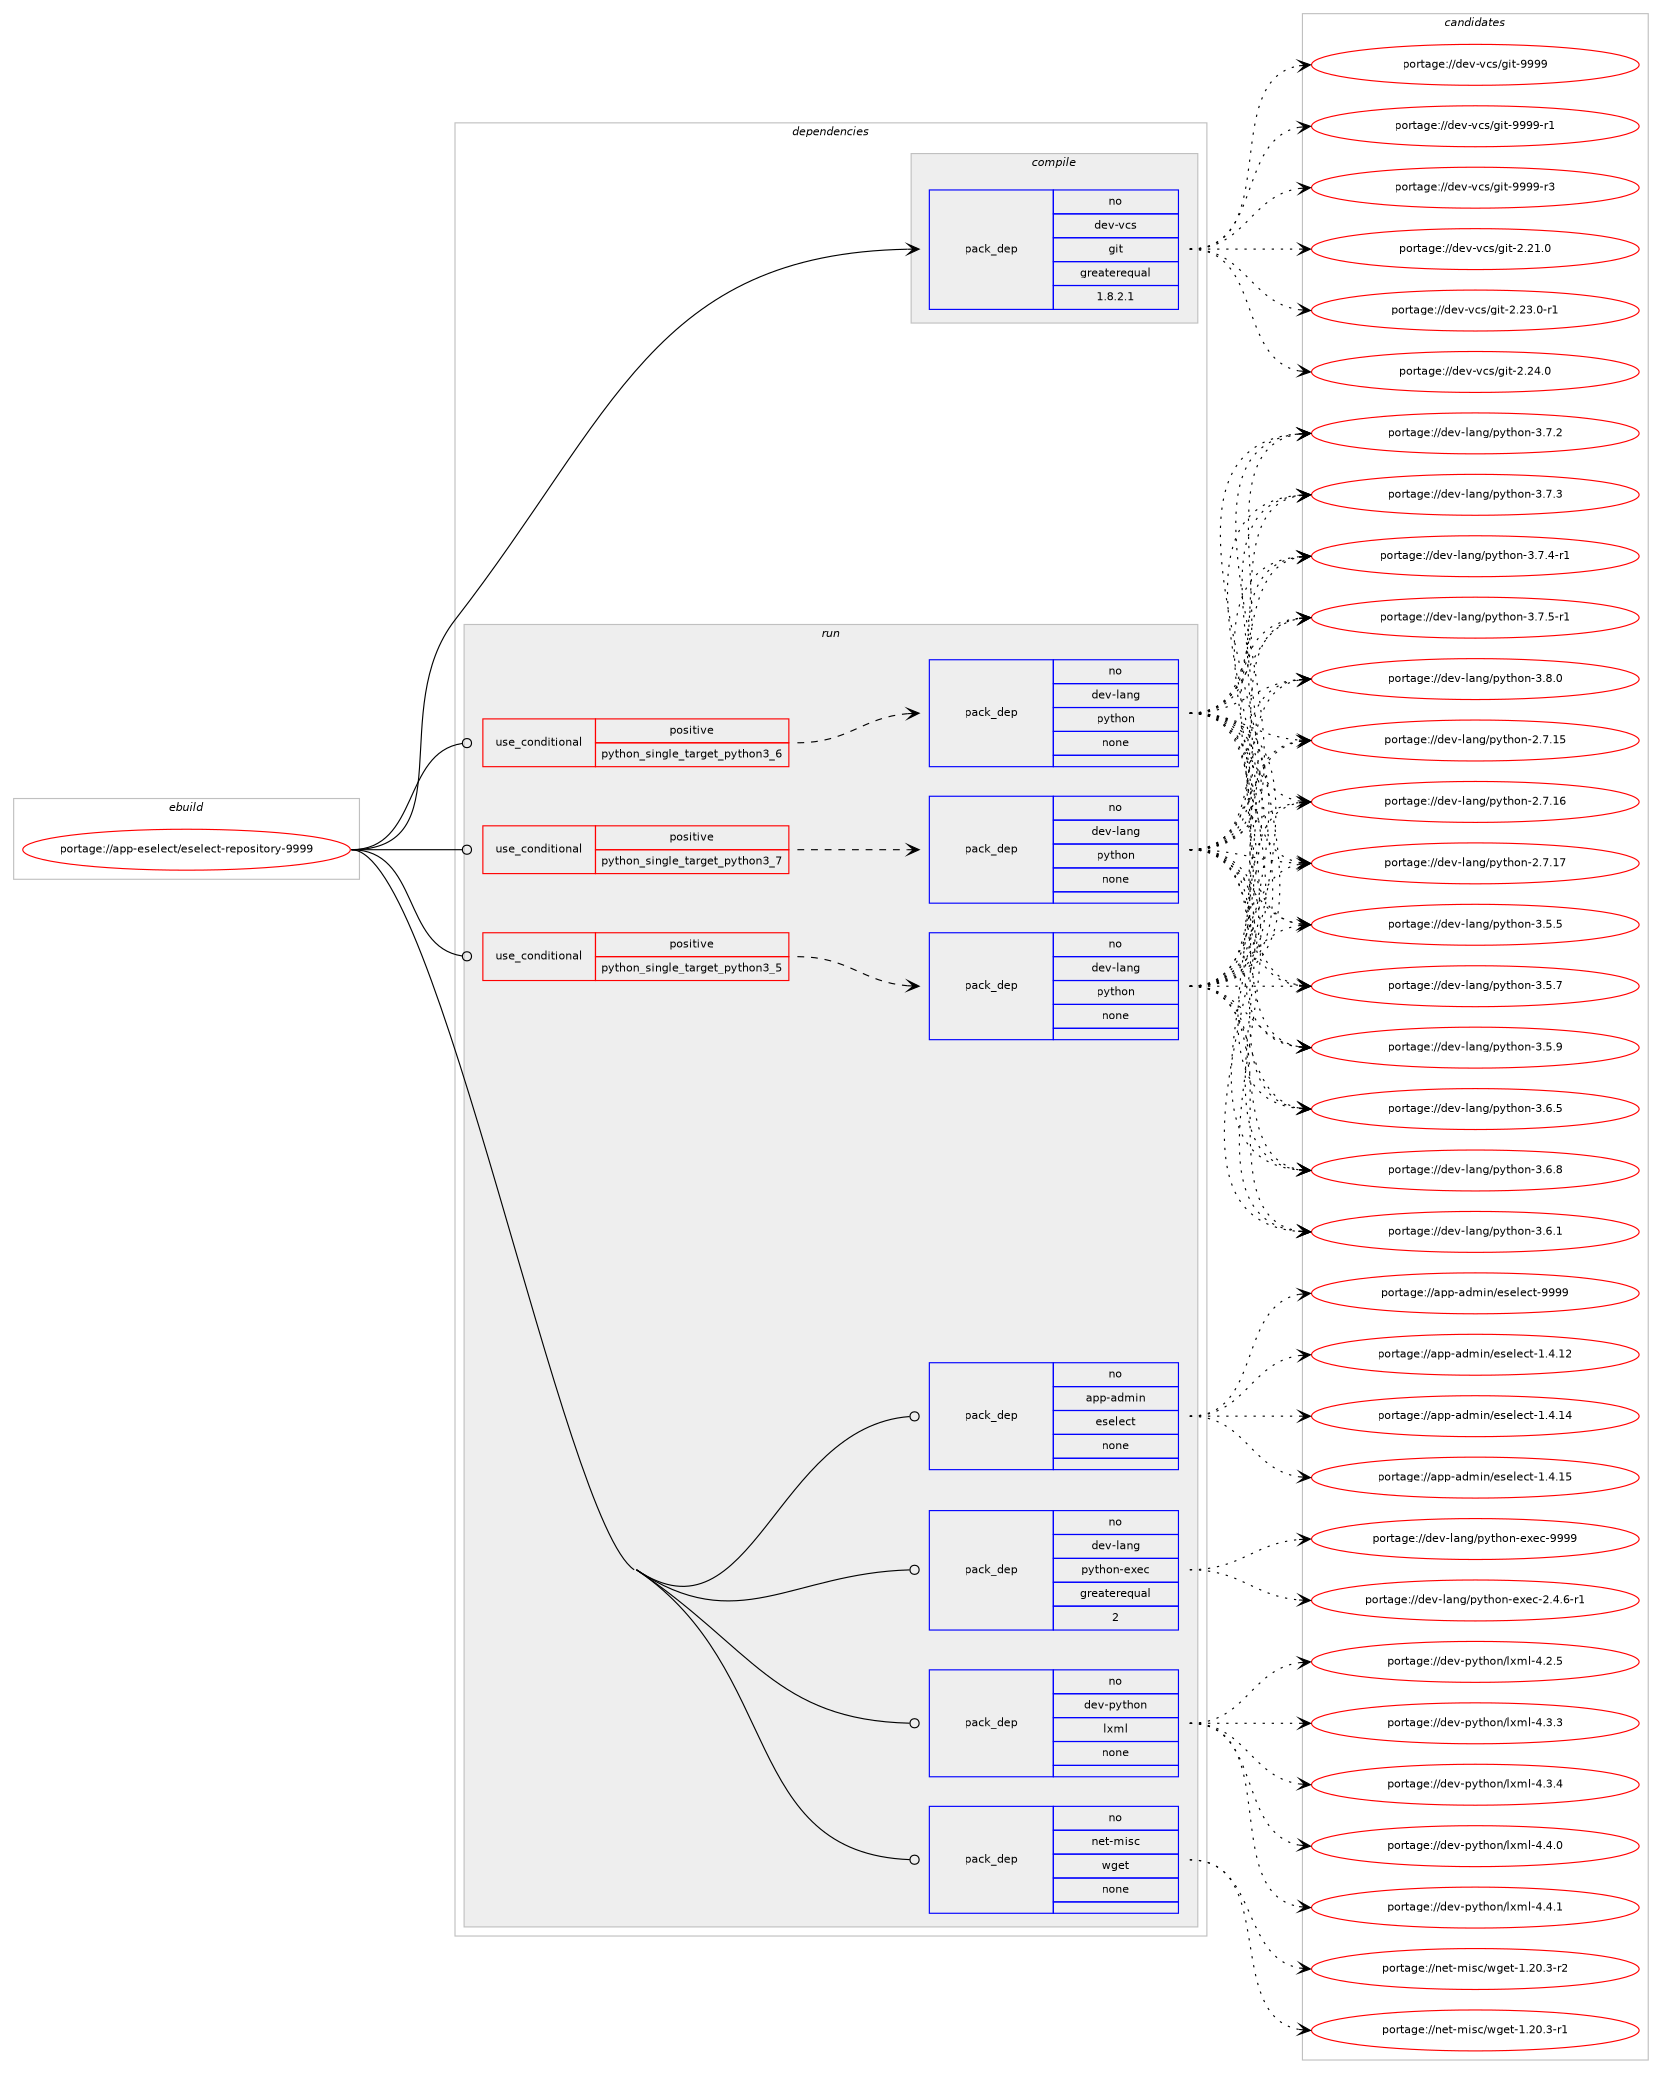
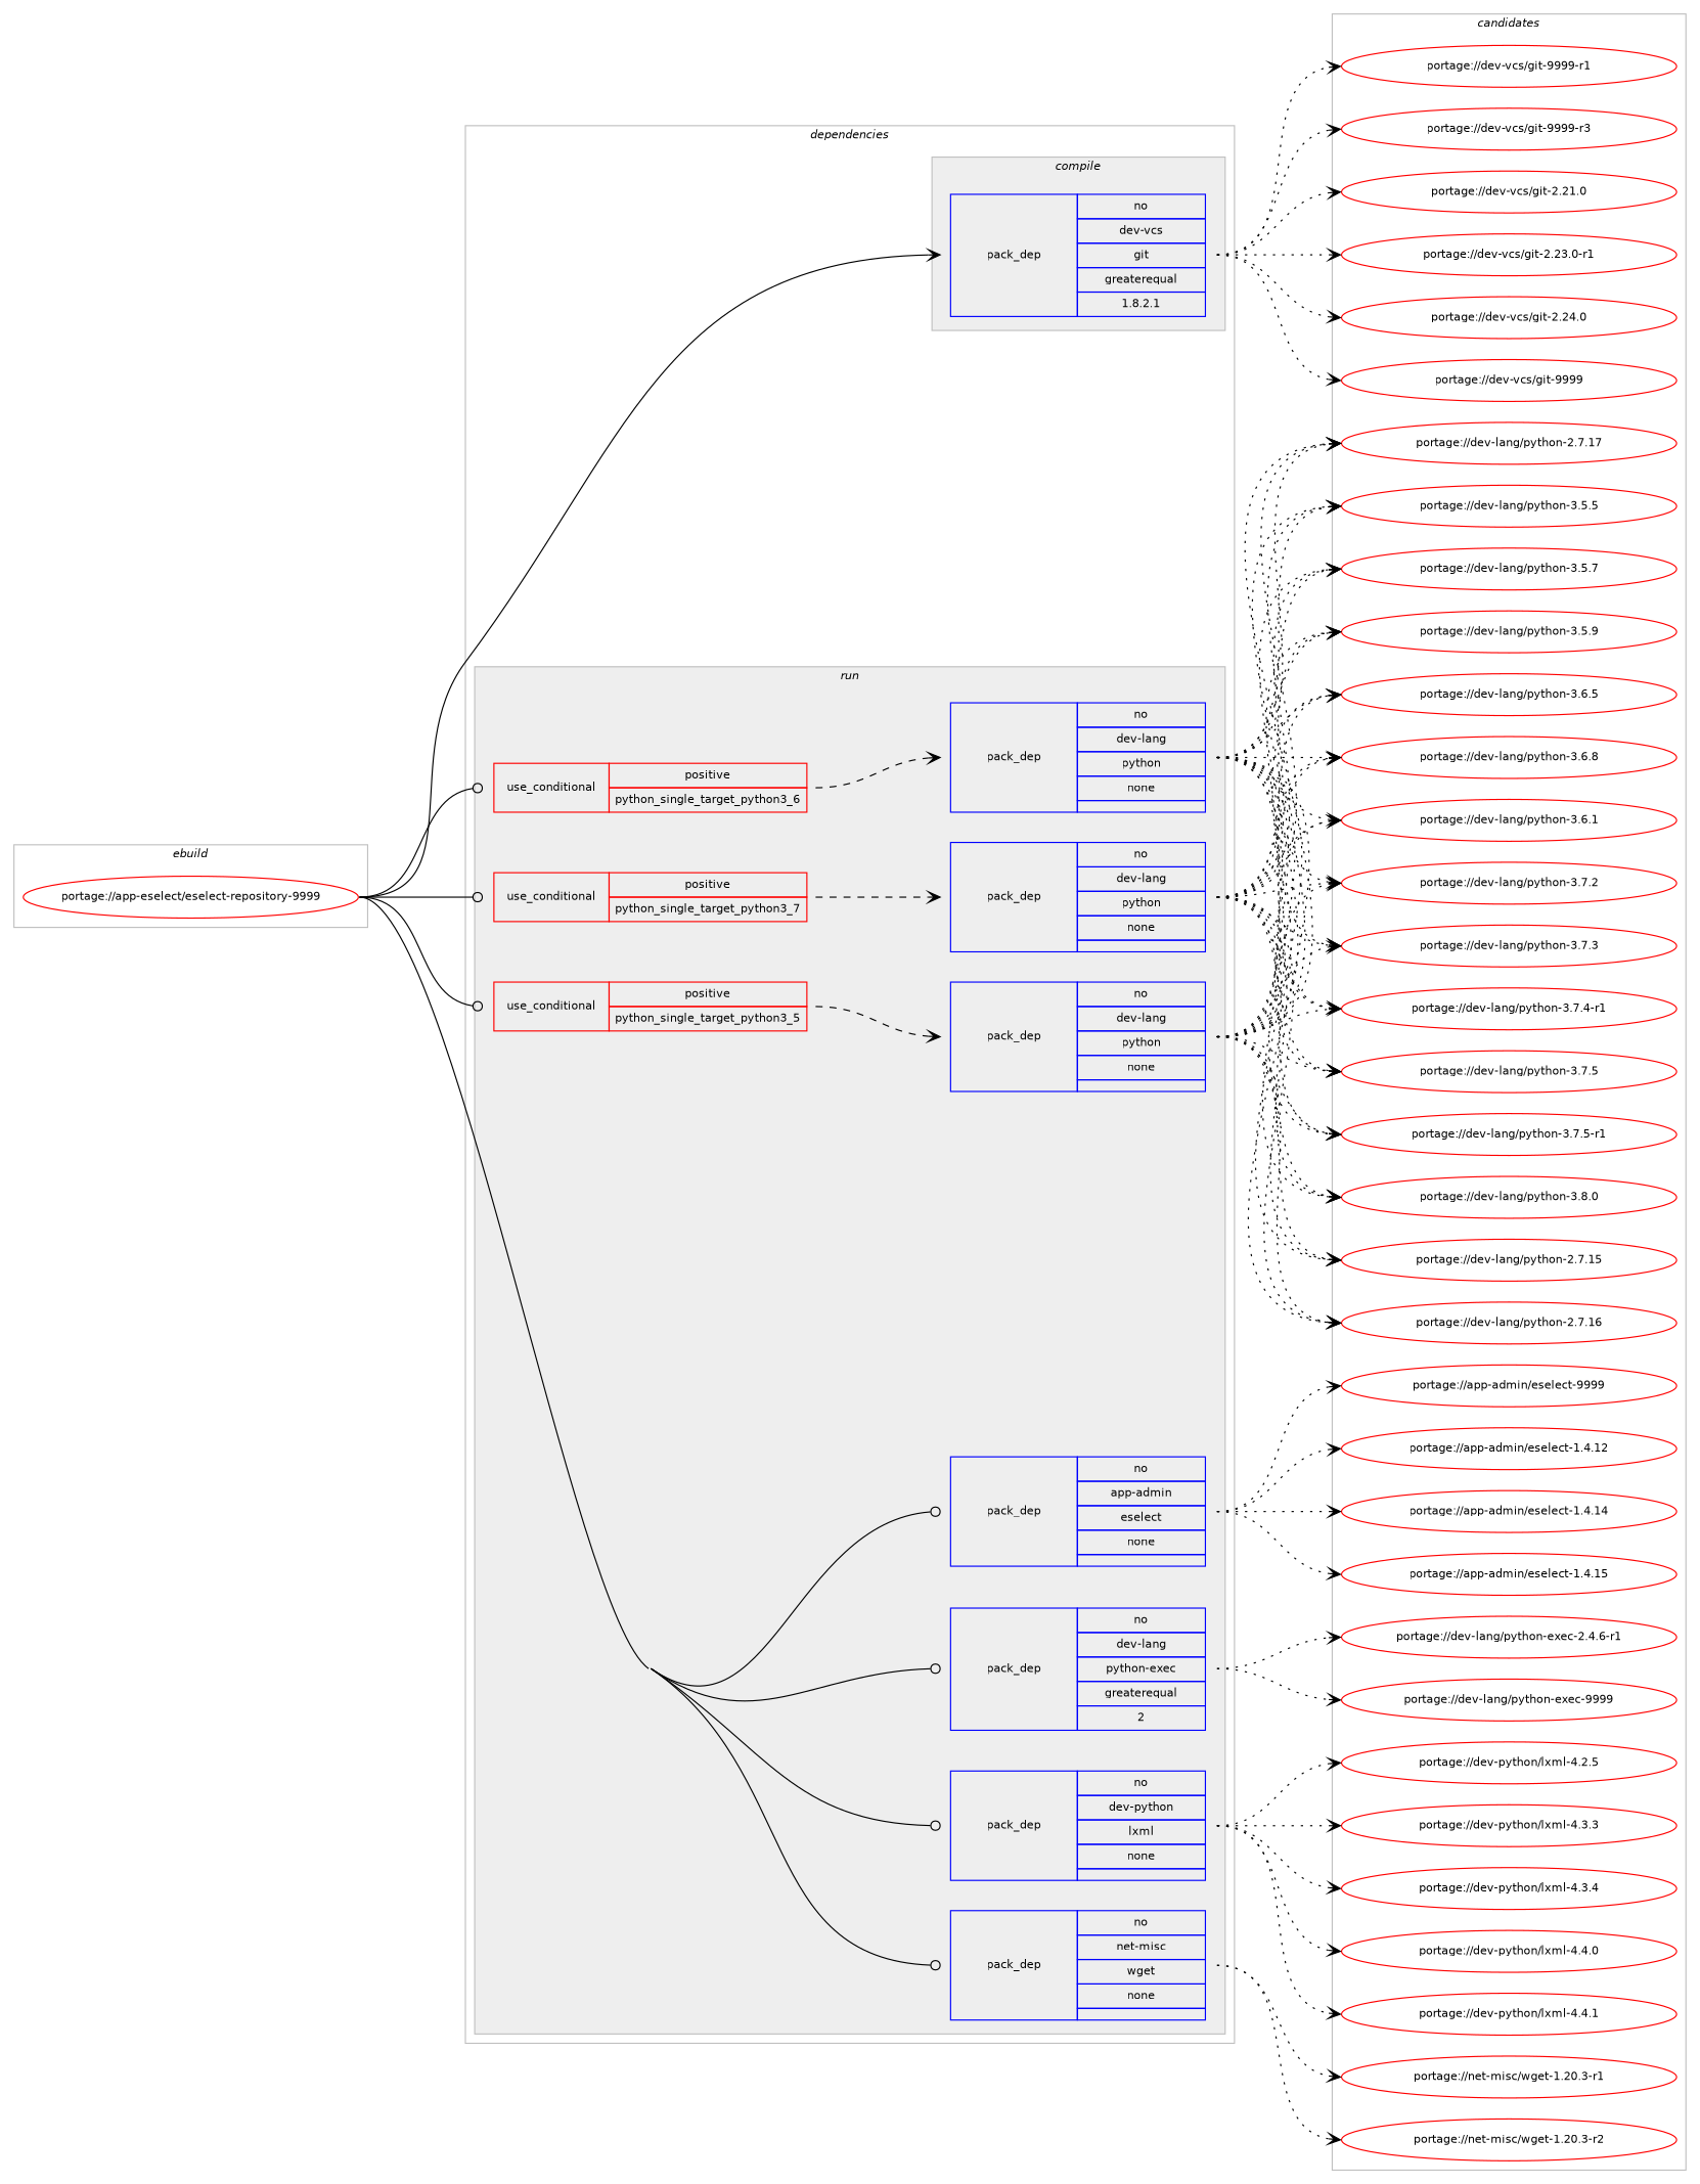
  digraph {
    compound=true
    concentrate=true
    fontname=Helvetica
    fontsize=10
    newrank=true
    rankdir=LR
    ranksep=1.5
    node [color=red fontname=Helvetica fontsize=10]
    edge [arrowhead=vee headport=w style=dotted tailport=e weight=100]
    n1 [label="portage://app-eselect/eselect-repository-9999" width=4]
    n2 [color=blue label=<<TABLE BORDER="0" CELLBORDER="1" CELLSPACING="0" CELLPADDING="4" WIDTH="220"><TR><TD ROWSPAN="6" CELLPADDING="30">pack_dep</TD></TR><TR><TD WIDTH="110">no</TD></TR><TR><TD>dev-vcs</TD></TR><TR><TD>git</TD></TR><TR><TD>greaterequal</TD></TR><TR><TD>1.8.2.1</TD></TR></TABLE>> shape=none]
    n3 [color=blue label=<<TABLE BORDER="0" CELLBORDER="1" CELLSPACING="0" CELLPADDING="4" WIDTH="220"><TR><TD ROWSPAN="6" CELLPADDING="30">pack_dep</TD></TR><TR><TD WIDTH="110">no</TD></TR><TR><TD>dev-lang</TD></TR><TR><TD>python</TD></TR><TR><TD>none</TD></TR><TR><TD></TD></TR></TABLE>> shape=none]
    n4 [label=<<TABLE BORDER="0" CELLBORDER="1" CELLSPACING="0" CELLPADDING="4"><TR><TD ROWSPAN="3" CELLPADDING="10">use_conditional</TD></TR><TR><TD>positive</TD></TR><TR><TD>python_single_target_python3_5</TD></TR></TABLE>> shape=none]
    n5 [color=blue label=<<TABLE BORDER="0" CELLBORDER="1" CELLSPACING="0" CELLPADDING="4" WIDTH="220"><TR><TD ROWSPAN="6" CELLPADDING="30">pack_dep</TD></TR><TR><TD WIDTH="110">no</TD></TR><TR><TD>dev-lang</TD></TR><TR><TD>python</TD></TR><TR><TD>none</TD></TR><TR><TD></TD></TR></TABLE>> shape=none]
    n6 [label=<<TABLE BORDER="0" CELLBORDER="1" CELLSPACING="0" CELLPADDING="4"><TR><TD ROWSPAN="3" CELLPADDING="10">use_conditional</TD></TR><TR><TD>positive</TD></TR><TR><TD>python_single_target_python3_6</TD></TR></TABLE>> shape=none]
    n7 [color=blue label=<<TABLE BORDER="0" CELLBORDER="1" CELLSPACING="0" CELLPADDING="4" WIDTH="220"><TR><TD ROWSPAN="6" CELLPADDING="30">pack_dep</TD></TR><TR><TD WIDTH="110">no</TD></TR><TR><TD>dev-lang</TD></TR><TR><TD>python</TD></TR><TR><TD>none</TD></TR><TR><TD></TD></TR></TABLE>> shape=none]
    n8 [label=<<TABLE BORDER="0" CELLBORDER="1" CELLSPACING="0" CELLPADDING="4"><TR><TD ROWSPAN="3" CELLPADDING="10">use_conditional</TD></TR><TR><TD>positive</TD></TR><TR><TD>python_single_target_python3_7</TD></TR></TABLE>> shape=none]
    n9 [color=blue label=<<TABLE BORDER="0" CELLBORDER="1" CELLSPACING="0" CELLPADDING="4" WIDTH="220"><TR><TD ROWSPAN="6" CELLPADDING="30">pack_dep</TD></TR><TR><TD WIDTH="110">no</TD></TR><TR><TD>app-admin</TD></TR><TR><TD>eselect</TD></TR><TR><TD>none</TD></TR><TR><TD></TD></TR></TABLE>> shape=none]
    n10 [color=blue label=<<TABLE BORDER="0" CELLBORDER="1" CELLSPACING="0" CELLPADDING="4" WIDTH="220"><TR><TD ROWSPAN="6" CELLPADDING="30">pack_dep</TD></TR><TR><TD WIDTH="110">no</TD></TR><TR><TD>dev-lang</TD></TR><TR><TD>python-exec</TD></TR><TR><TD>greaterequal</TD></TR><TR><TD>2</TD></TR></TABLE>> shape=none]
    n11 [color=blue label=<<TABLE BORDER="0" CELLBORDER="1" CELLSPACING="0" CELLPADDING="4" WIDTH="220"><TR><TD ROWSPAN="6" CELLPADDING="30">pack_dep</TD></TR><TR><TD WIDTH="110">no</TD></TR><TR><TD>dev-python</TD></TR><TR><TD>lxml</TD></TR><TR><TD>none</TD></TR><TR><TD></TD></TR></TABLE>> shape=none]
    n12 [color=blue label=<<TABLE BORDER="0" CELLBORDER="1" CELLSPACING="0" CELLPADDING="4" WIDTH="220"><TR><TD ROWSPAN="6" CELLPADDING="30">pack_dep</TD></TR><TR><TD WIDTH="110">no</TD></TR><TR><TD>net-misc</TD></TR><TR><TD>wget</TD></TR><TR><TD>none</TD></TR><TR><TD></TD></TR></TABLE>> shape=none]
    n13 [label="portage://app-admin/eselect-1.4.12" width=4]
    n14 [label="portage://app-admin/eselect-1.4.14" width=4]
    n15 [label="portage://app-admin/eselect-1.4.15" width=4]
    n16 [label="portage://app-admin/eselect-9999" width=4]
    n17 [label="portage://dev-vcs/git-2.21.0" width=4]
    n18 [label="portage://dev-vcs/git-2.23.0-r1" width=4]
    n19 [label="portage://dev-vcs/git-2.24.0" width=4]
    n20 [label="portage://dev-vcs/git-9999" width=4]
    n21 [label="portage://dev-vcs/git-9999-r1" width=4]
    n22 [label="portage://dev-vcs/git-9999-r3" width=4]
    n23 [label="portage://dev-lang/python-2.7.15" width=4]
    n24 [label="portage://dev-lang/python-2.7.16" width=4]
    n25 [label="portage://dev-lang/python-2.7.17" width=4]
    n26 [label="portage://dev-lang/python-3.5.5" width=4]
    n27 [label="portage://dev-lang/python-3.5.7" width=4]
    n28 [label="portage://dev-lang/python-3.5.9" width=4]
    n29 [label="portage://dev-lang/python-3.6.5" width=4]
    n30 [label="portage://dev-lang/python-3.6.8" width=4]
    n31 [label="portage://dev-lang/python-3.6.1" width=4]
    n32 [label="portage://dev-lang/python-3.7.2" width=4]
    n33 [label="portage://dev-lang/python-3.7.3" width=4]
    n34 [label="portage://dev-lang/python-3.7.4-r1" width=4]
+   n35 [label="portage://dev-lang/python-3.7.5" width=4]
    n36 [label="portage://dev-lang/python-3.7.5-r1" width=4]
    n37 [label="portage://dev-lang/python-3.8.0" width=4]
    n38 [label="portage://dev-lang/python-exec-2.4.6-r1" width=4]
    n39 [label="portage://dev-lang/python-exec-9999" width=4]
    n40 [label="portage://dev-python/lxml-4.2.5" width=4]
    n41 [label="portage://dev-python/lxml-4.3.3" width=4]
    n42 [label="portage://dev-python/lxml-4.3.4" width=4]
    n43 [label="portage://dev-python/lxml-4.4.0" width=4]
    n44 [label="portage://dev-python/lxml-4.4.1" width=4]
    n45 [label="portage://net-misc/wget-1.20.3-r1" width=4]
    n46 [label="portage://net-misc/wget-1.20.3-r2" width=4]
    subgraph cluster_1 {
      color=gray
      label=<<i>ebuild</i>>
      n1
    }
    subgraph cluster_2 {
      color=gray
      label=<<i>dependencies</i>>
      subgraph cluster_3 {
        color=gray
        fillcolor="#eeeeee"
        label=<<i>compile</i>>
        style=filled
        subgraph sub_4 {
          color=gray
          fillcolor="#eeeeee"
          label=<<i>compile</i>>
          style=filled
          n2
        }
      }
      subgraph cluster_5 {
        color=gray
        fillcolor="#eeeeee"
        label=<<i>compile and run</i>>
        style=filled
      }
      subgraph cluster_6 {
        color=gray
        fillcolor="#eeeeee"
        label=<<i>run</i>>
        style=filled
        subgraph sub_7 {
          color=gray
          fillcolor="#eeeeee"
          label=<<i>run</i>>
          style=filled
          n4
          subgraph sub_8 {
            color=gray
            fillcolor="#eeeeee"
            label=<<i>run</i>>
            style=filled
            n3
          }
        }
        subgraph sub_9 {
          color=gray
          fillcolor="#eeeeee"
          label=<<i>run</i>>
          style=filled
          n6
          subgraph sub_10 {
            color=gray
            fillcolor="#eeeeee"
            label=<<i>run</i>>
            style=filled
            n5
          }
        }
        subgraph sub_11 {
          color=gray
          fillcolor="#eeeeee"
          label=<<i>run</i>>
          style=filled
          n8
          subgraph sub_12 {
            color=gray
            fillcolor="#eeeeee"
            label=<<i>run</i>>
            style=filled
            n7
          }
        }
        subgraph sub_13 {
          color=gray
          fillcolor="#eeeeee"
          label=<<i>run</i>>
          style=filled
          n9
        }
        subgraph sub_14 {
          color=gray
          fillcolor="#eeeeee"
          label=<<i>run</i>>
          style=filled
          n10
        }
        subgraph sub_15 {
          color=gray
          fillcolor="#eeeeee"
          label=<<i>run</i>>
          style=filled
          n11
        }
        subgraph sub_16 {
          color=gray
          fillcolor="#eeeeee"
          label=<<i>run</i>>
          style=filled
          n12
        }
      }
    }
    subgraph cluster_17 {
      color=gray
      label=<<i>candidates</i>>
      rank=same
      subgraph sub_18 {
        color=black
        label=<<i>candidates</i>>
        nodesep=1
        rank=same
        n13
        n14
        n15
        n16
      }
      subgraph sub_19 {
        color=black
        label=<<i>candidates</i>>
        nodesep=1
        rank=same
        n17
        n18
        n19
        n20
        n21
        n22
      }
      subgraph sub_20 {
        color=black
        label=<<i>candidates</i>>
        nodesep=1
        rank=same
        n23
        n24
        n25
        n26
        n27
        n28
        n29
        n30
        n31
        n32
        n33
        n34
+       n35
        n36
        n37
      }
      subgraph sub_21 {
        color=black
        label=<<i>candidates</i>>
        nodesep=1
        rank=same
        n23
        n24
        n25
        n26
        n27
        n28
        n29
        n30
        n31
        n32
        n33
        n34
+       n35
        n36
        n37
      }
      subgraph sub_22 {
        color=black
        label=<<i>candidates</i>>
        nodesep=1
        rank=same
        n23
        n24
        n25
        n26
        n27
        n28
        n29
        n30
        n31
        n32
        n33
        n34
+       n35
        n36
        n37
      }
      subgraph sub_23 {
        color=black
        label=<<i>candidates</i>>
        nodesep=1
        rank=same
        n38
        n39
      }
      subgraph sub_24 {
        color=black
        label=<<i>candidates</i>>
        nodesep=1
        rank=same
        n40
        n41
        n42
        n43
        n44
      }
      subgraph sub_25 {
        color=black
        label=<<i>candidates</i>>
        nodesep=1
        rank=same
        n45
        n46
      }
    }
    n1 -> n2 [style=solid weight=20]
    n1 -> n4 [arrowhead=odot style=solid weight=20]
    n1 -> n6 [arrowhead=odot style=solid weight=20]
    n1 -> n8 [arrowhead=odot style=solid weight=20]
    n1 -> n9 [arrowhead=odot style=solid weight=20]
    n1 -> n10 [arrowhead=odot style=solid weight=20]
    n1 -> n11 [arrowhead=odot style=solid weight=20]
    n1 -> n12 [arrowhead=odot style=solid weight=20]
    n2 -> n17
    n2 -> n18
    n2 -> n19
    n2 -> n20
    n2 -> n21
    n2 -> n22
    n3 -> n23
    n3 -> n24
    n3 -> n25
    n3 -> n26
    n3 -> n27
    n3 -> n28
    n3 -> n29
    n3 -> n30
    n3 -> n31
    n3 -> n32
    n3 -> n33
    n3 -> n34
+   n3 -> n35
    n3 -> n36
    n3 -> n37
    n4 -> n3 [style=dashed weight=20]
    n5 -> n23
    n5 -> n24
    n5 -> n25
    n5 -> n26
    n5 -> n27
    n5 -> n28
    n5 -> n29
    n5 -> n30
    n5 -> n31
    n5 -> n32
    n5 -> n33
    n5 -> n34
+   n5 -> n35
    n5 -> n36
    n5 -> n37
    n6 -> n5 [style=dashed weight=20]
    n7 -> n23
    n7 -> n24
    n7 -> n25
    n7 -> n26
    n7 -> n27
    n7 -> n28
    n7 -> n29
    n7 -> n30
    n7 -> n31
    n7 -> n32
    n7 -> n33
    n7 -> n34
+   n7 -> n35
    n7 -> n36
    n7 -> n37
    n8 -> n7 [style=dashed weight=20]
    n9 -> n13
    n9 -> n14
    n9 -> n15
    n9 -> n16
    n10 -> n38
    n10 -> n39
    n11 -> n40
    n11 -> n41
    n11 -> n42
    n11 -> n43
    n11 -> n44
    n12 -> n45
    n12 -> n46
  }
